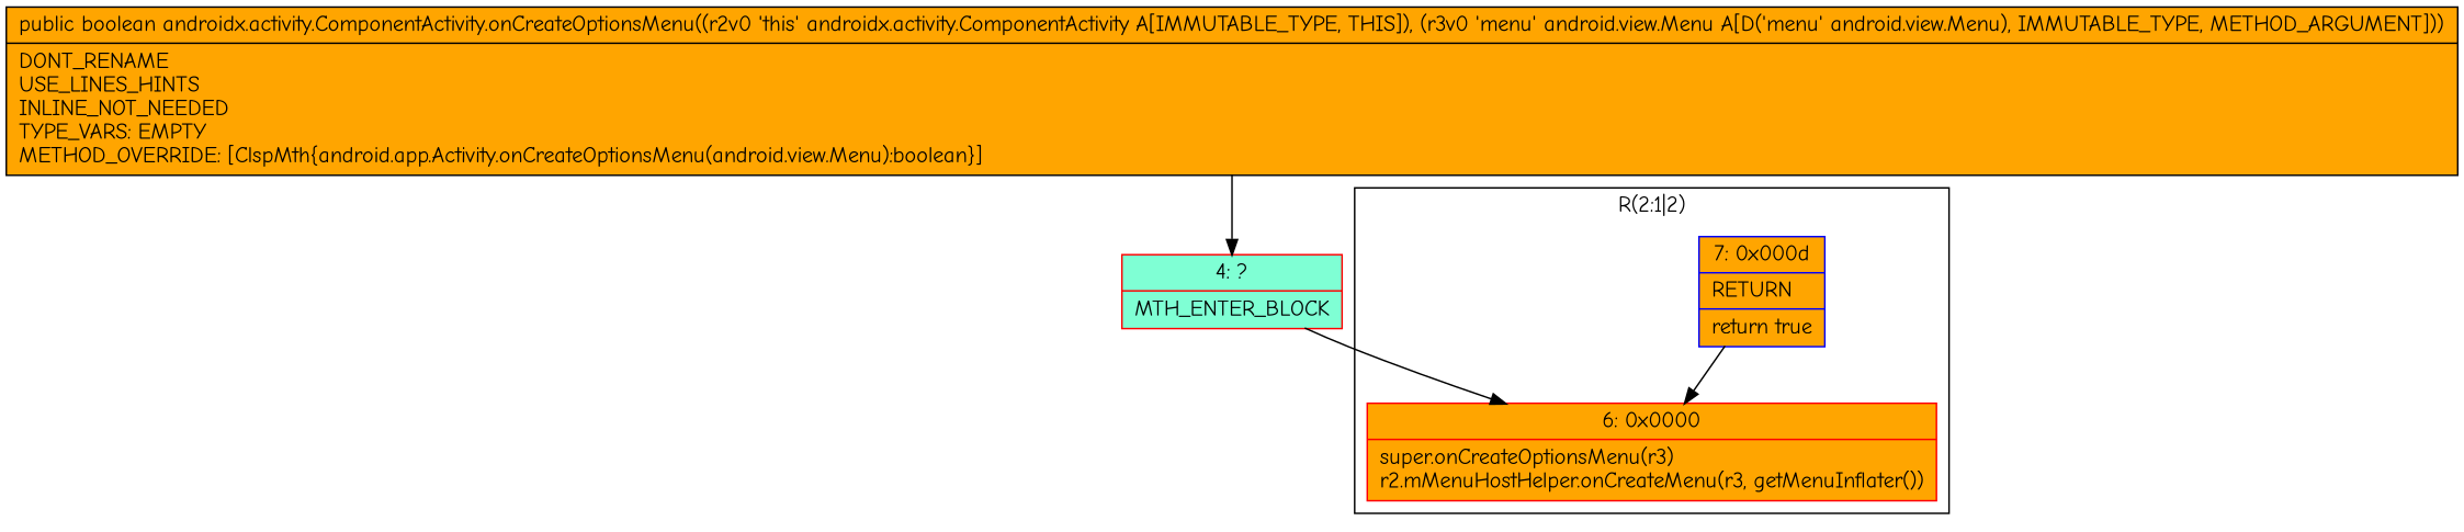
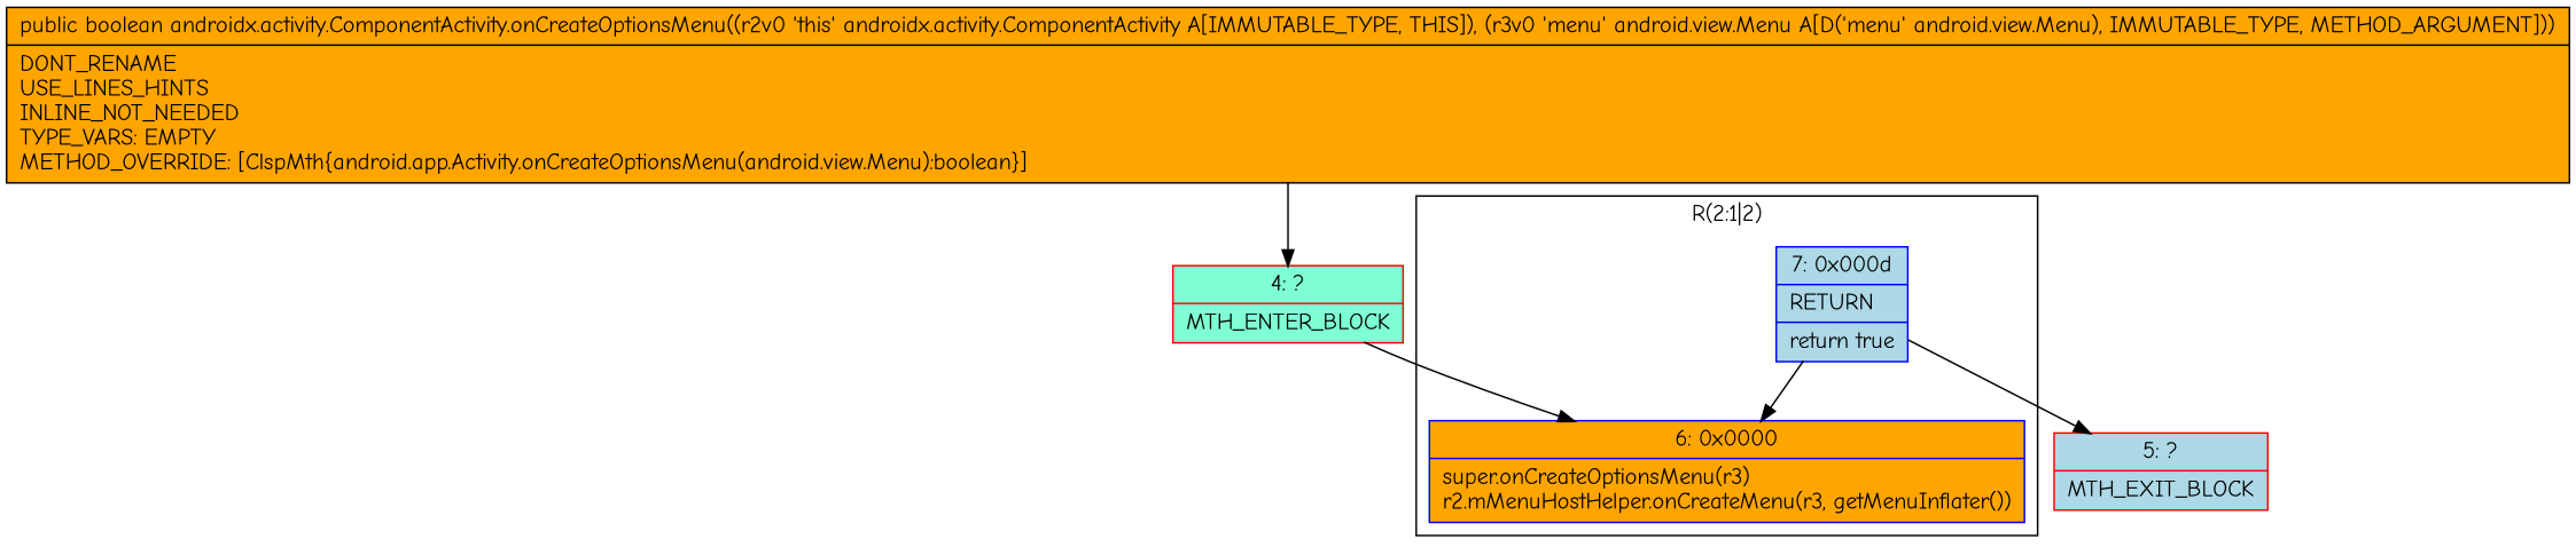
  digraph {
    fontname="Comic Neue"
    node [color=blue fillcolor=orange fontname="Comic Neue" shape=record style=filled]
    edge [fontname="Comic Neue"]
-   n1 [color=red label="{6\:\ 0x0000|super.onCreateOptionsMenu(r3)\lr2.mMenuHostHelper.onCreateMenu(r3, getMenuInflater())\l}"]
-   n2 [label="{7\:\ 0x000d|RETURN\l|return true\l}"]
+   n1 [label="{6\:\ 0x0000|super.onCreateOptionsMenu(r3)\lr2.mMenuHostHelper.onCreateMenu(r3, getMenuInflater())\l}"]
+   n2 [fillcolor=lightblue label="{7\:\ 0x000d|RETURN\l|return true\l}"]
+   n3 [color=red fillcolor=lightblue label="{5\:\ ?|MTH_EXIT_BLOCK\l}"]
    n4 [color=red fillcolor=aquamarine label="{4\:\ ?|MTH_ENTER_BLOCK\l}"]
    n5 [label="{public boolean androidx.activity.ComponentActivity.onCreateOptionsMenu((r2v0 'this' androidx.activity.ComponentActivity A[IMMUTABLE_TYPE, THIS]), (r3v0 'menu' android.view.Menu A[D('menu' android.view.Menu), IMMUTABLE_TYPE, METHOD_ARGUMENT]))  | DONT_RENAME\lUSE_LINES_HINTS\lINLINE_NOT_NEEDED\lTYPE_VARS: EMPTY\lMETHOD_OVERRIDE: [ClspMth\{android.app.Activity.onCreateOptionsMenu(android.view.Menu):boolean\}]\l}" color=""]
    subgraph cluster_1 {
      label="R(2:1|2)"
      n1
      n2
    }
    n2 -> n1
+   n2 -> n3
    n4 -> n1
    n5 -> n4
  }
